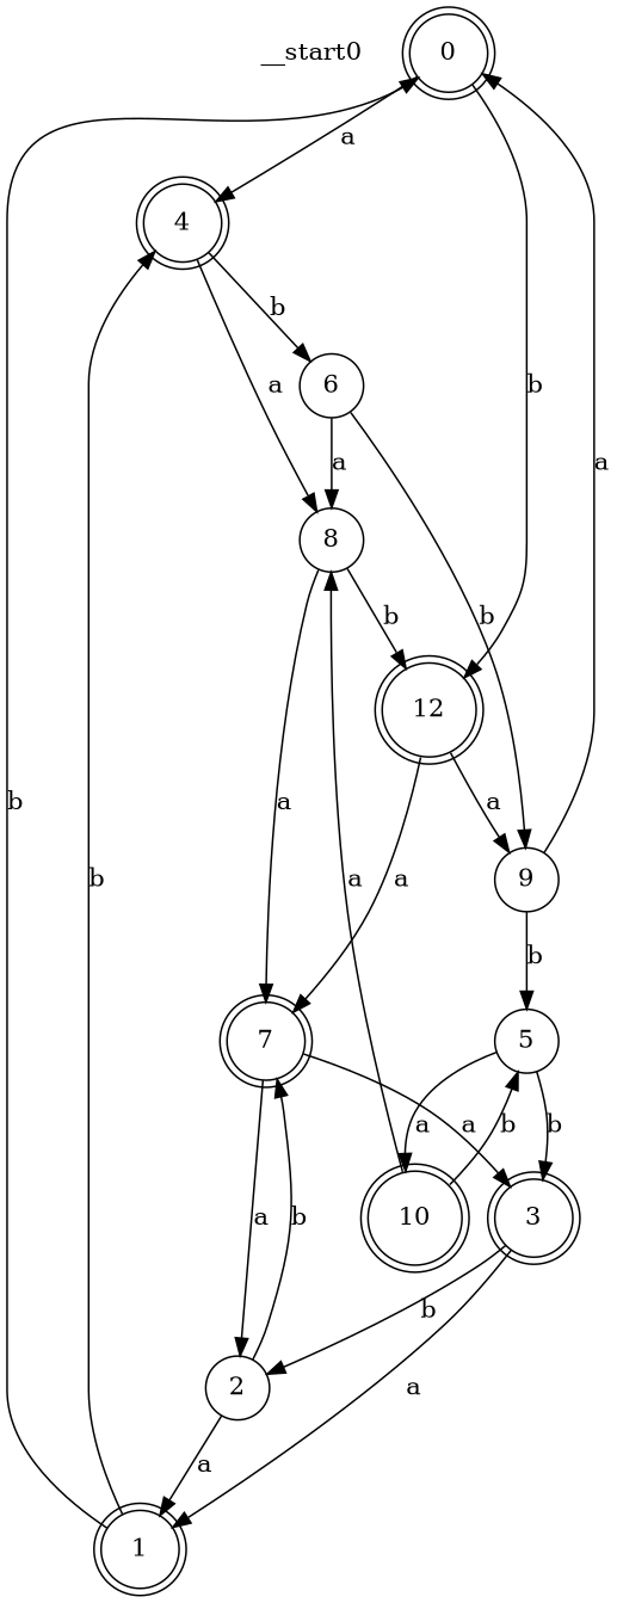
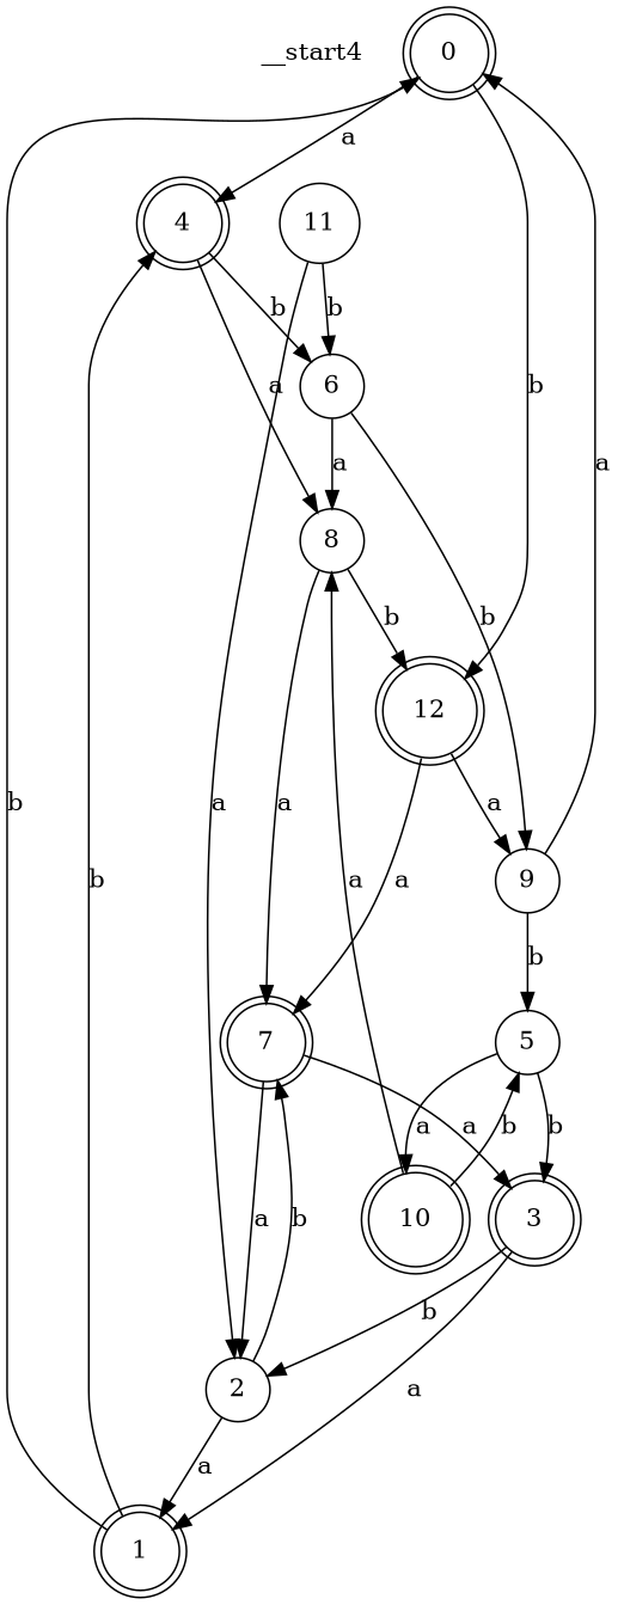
  digraph {
    rankdir=TB
    node [shape=doublecircle color=black fillcolor=white style="rounded,filled"]
-   __start0 [shape=none color="" fillcolor="" style=""]
+   __start0 [shape=none label=__start4 color="" fillcolor="" style=""]
    n2 [label=0]
    n3 [label=4]
    n4 [label=12]
    n5 [label=6 shape=circle style=filled]
    n6 [label=8 shape=circle style=filled]
    n7 [label=7]
    n8 [label=9 shape=circle style=filled]
    n9 [label=1]
    n10 [label=2 shape=circle style=filled]
    n11 [label=3]
    n12 [label=5 shape=circle style=filled]
    n13 [label=10]
+   n14 [label=11 shape=circle style=filled]
    n2 -> n3 [label=a]
    n2 -> n4 [label=b]
    n3 -> n5 [label=b]
    n3 -> n6 [label=a]
    n4 -> n7 [label=a]
    n4 -> n8 [label=a]
    n5 -> n6 [label=a]
    n5 -> n8 [label=b]
    n6 -> n4 [label=b]
    n6 -> n7 [label=a]
    n7 -> n10 [label=a]
    n7 -> n11 [label=a]
    n8 -> n2 [label=a]
    n8 -> n12 [label=b]
    n9 -> n2 [label=b]
    n9 -> n3 [label=b]
    n10 -> n7 [label=b]
    n10 -> n9 [label=a]
    n11 -> n9 [label=a]
    n11 -> n10 [label=b]
    n12 -> n11 [label=b]
    n12 -> n13 [label=a]
    n13 -> n6 [label=a]
    n13 -> n12 [label=b]
+   n14 -> n5 [label=b]
+   n14 -> n10 [label=a]
  }
